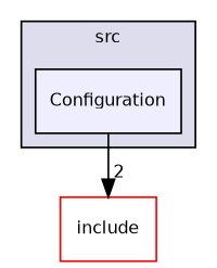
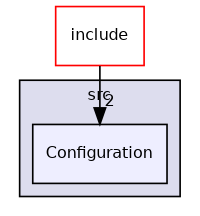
  digraph {
    compound=true
    node [fontname=Helvetica fontsize=10 shape=box style=filled]
    n1 [fillcolor="#eeeeff" label=Configuration pencolor=black]
    n2 [color=red fillcolor=white label=include]
    subgraph cluster_1 {
      bgcolor="#ddddee"
      fontname=Helvetica
      fontsize=10
      label=src
      pencolor=black
      n1
    }
-   n1 -> n2 [headlabel=2 labeldistance=1.5 labelfontname=Helvetica labelfontsize=10]
+   n2 -> n1 [headlabel=2 labeldistance=1.5 labelfontname=Helvetica labelfontsize=10]
  }
